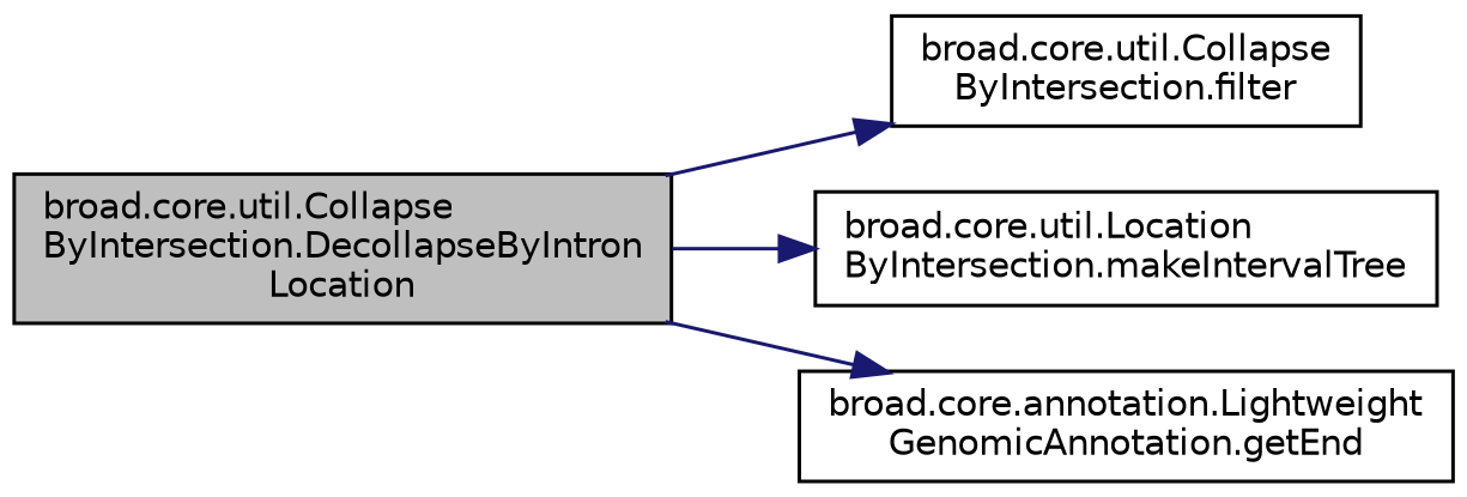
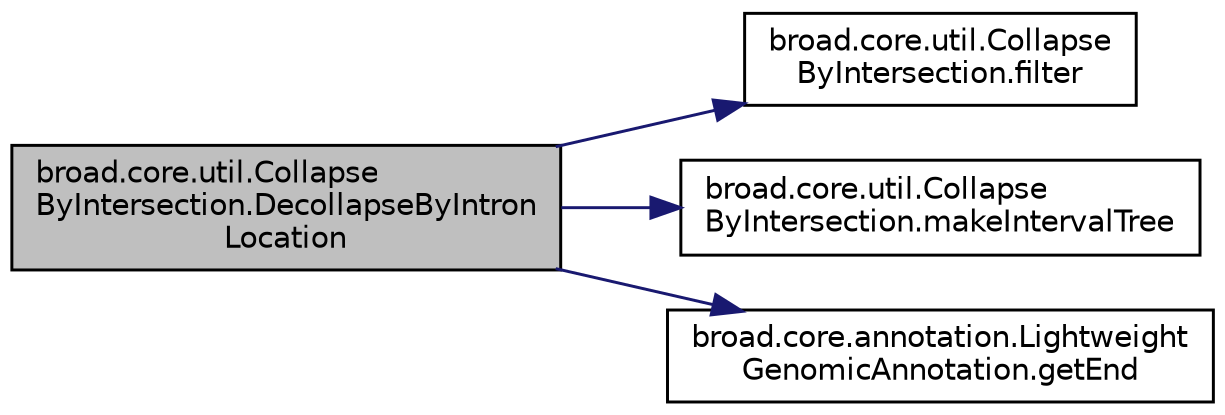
  digraph {
    rankdir=LR
    node [color=black fillcolor=white fontname=Helvetica fontsize=10 shape=record style=filled]
    edge [color=midnightblue fontname=Helvetica fontsize=10 labelfontname=Helvetica labelfontsize=10 style=solid]
    n1 [fillcolor=grey75 fontcolor=black height=0.2 label="broad.core.util.Collapse\lByIntersection.DecollapseByIntron\lLocation" width=0.4]
    n2 [height=0.2 label="broad.core.util.Collapse\lByIntersection.filter" width=0.4]
-   n3 [height=0.2 label="broad.core.util.Location\lByIntersection.makeIntervalTree" width=0.4]
+   n3 [height=0.2 label="broad.core.util.Collapse\lByIntersection.makeIntervalTree" width=0.4]
    n4 [height=0.2 label="broad.core.annotation.Lightweight\lGenomicAnnotation.getEnd" width=0.4]
    n1 -> n2
    n1 -> n3
    n1 -> n4
  }
